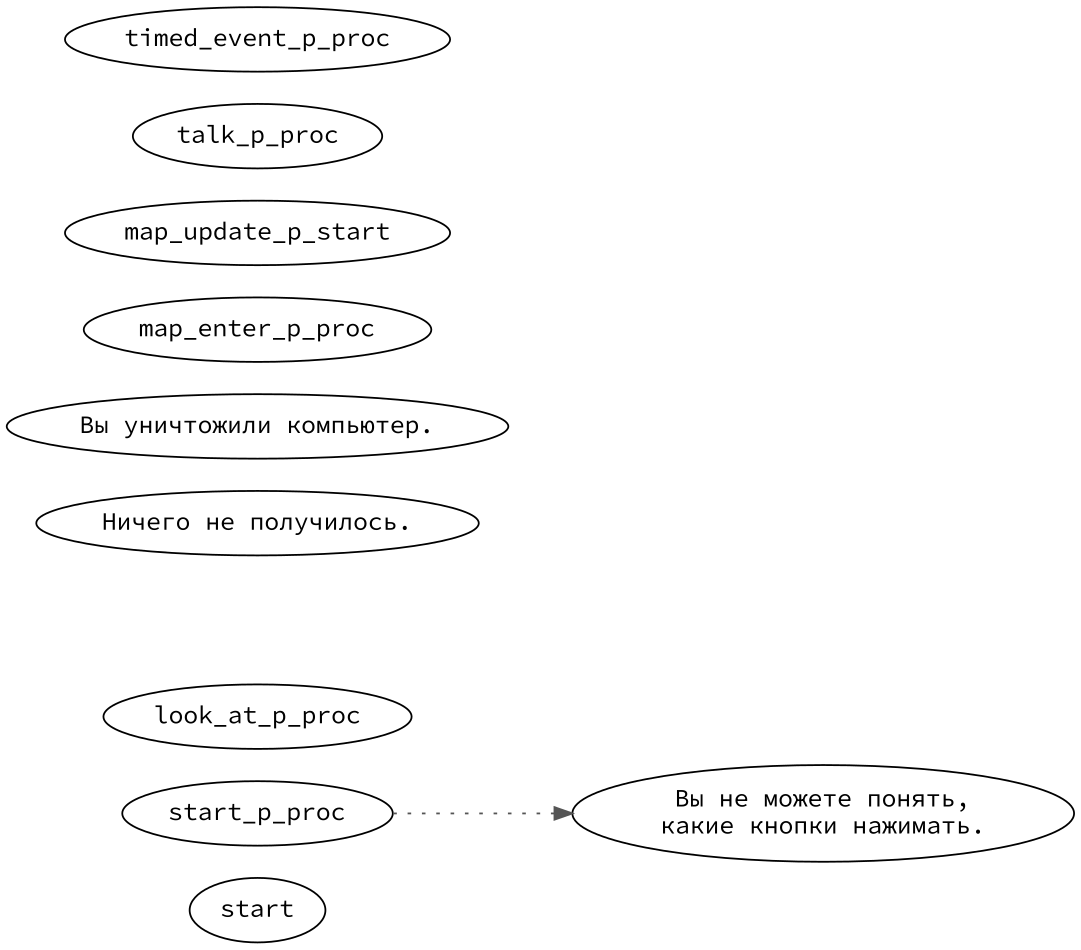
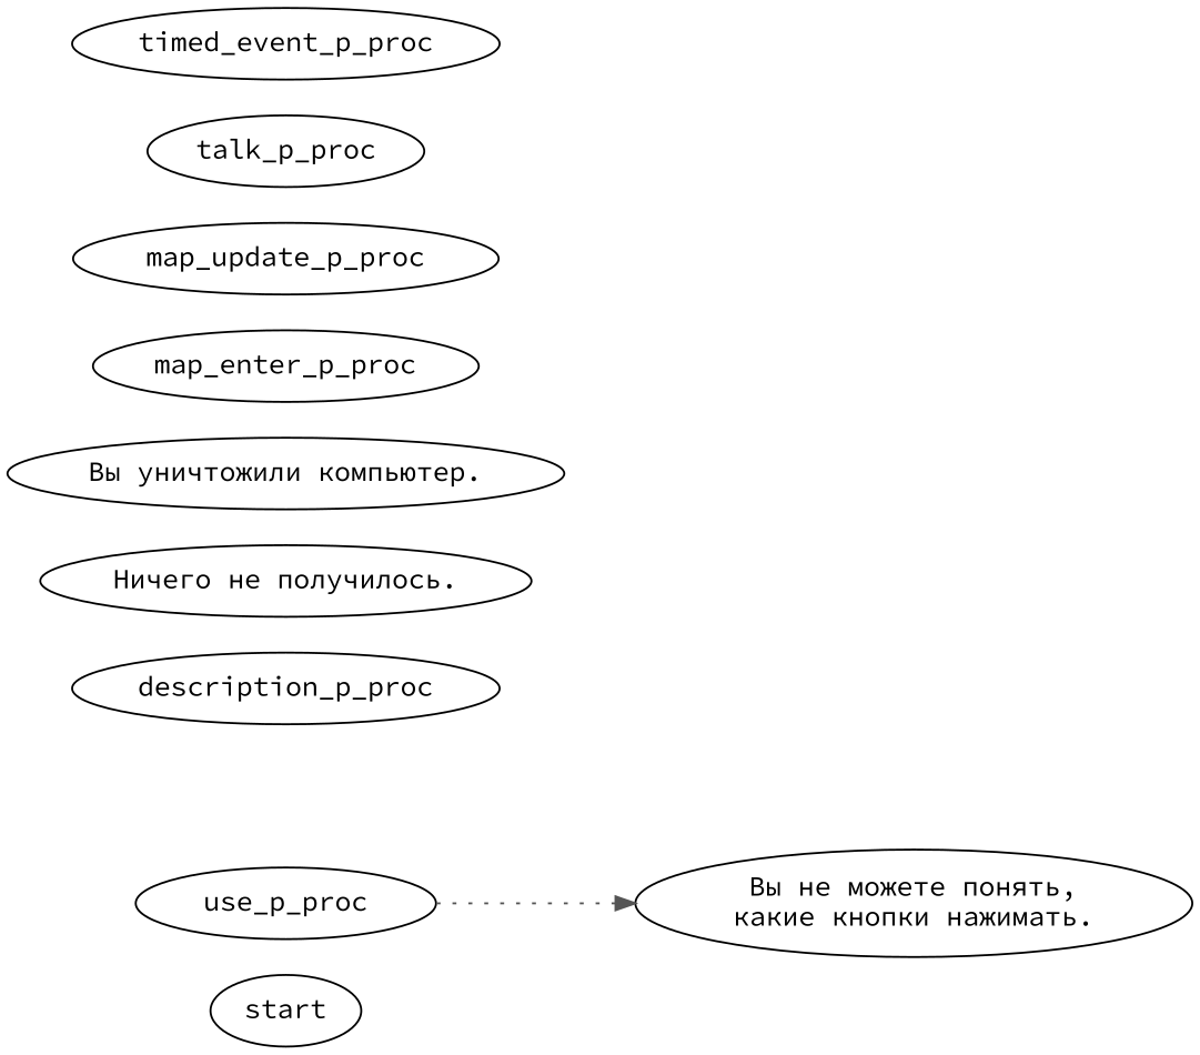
  digraph {
    rankdir=LR
    fontname="Source Code Pro"
    node [color="#000000" fillcolor="#FFFFFF" style=filled fontname="Source Code Pro"]
    start
-   use_p_proc [label=start_p_proc]
+   use_p_proc
    n3 [label="Вы не можете понять,\nкакие кнопки нажимать."]
-   look_at_p_proc
+   description_p_proc
    n6 [label="Ничего не получилось."]
    n7 [label="Вы уничтожили компьютер."]
    map_enter_p_proc
-   map_update_p_proc [label=map_update_p_start]
+   map_update_p_proc
    talk_p_proc
    timed_event_p_proc
    use_p_proc -> n3 [color="#555555" style=dotted fontname="Source Code Pro"]
  }
